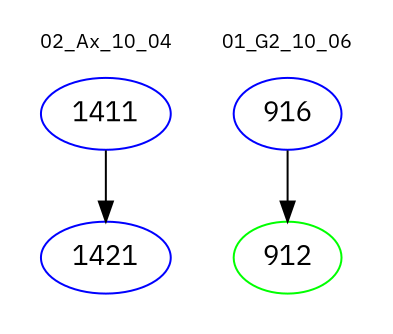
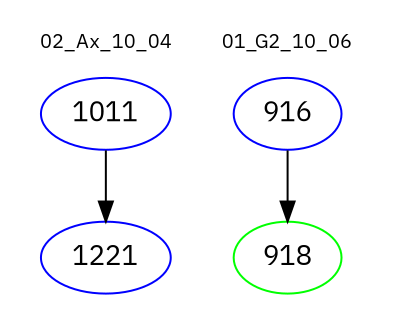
  digraph {
    fontname="IBM Plex Sans"
    node [color=blue fontname="IBM Plex Sans"]
    edge [color=black fontname="IBM Plex Sans"]
-   n1 [label=1411]
-   n2 [label=1421]
+   n1 [label=1011]
+   n2 [label=1221]
    n3 [label=916]
-   n4 [color=green label=912]
+   n4 [color=green label=918]
    subgraph cluster_1 {
      color=white
      fontsize=10
      label="02_Ax_10_04"
      n1
      n2
    }
    subgraph cluster_2 {
      color=white
      fontsize=10
      label="01_G2_10_06"
      n3
      n4
    }
    n1 -> n2
    n3 -> n4
  }
